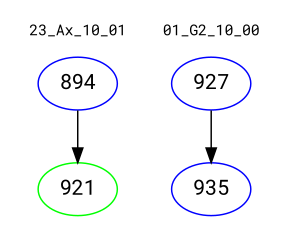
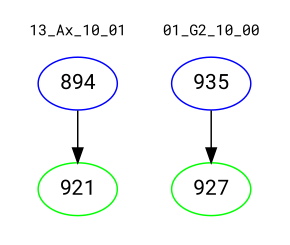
  digraph {
    fontname="Roboto Mono"
    node [color=blue fontname="Roboto Mono"]
    edge [color=black fontname="Roboto Mono"]
    n1 [label=894]
    n2 [color=green label=921]
    n3 [label=935]
-   n4 [label=927]
+   n4 [color=green label=927]
    subgraph cluster_1 {
      color=white
      fontsize=10
-     label="23_Ax_10_01"
+     label="13_Ax_10_01"
      n1
      n2
    }
    subgraph cluster_2 {
      color=white
      fontsize=10
      label="01_G2_10_00"
      n3
      n4
    }
    n1 -> n2
-   n4 -> n3
+   n3 -> n4
  }
